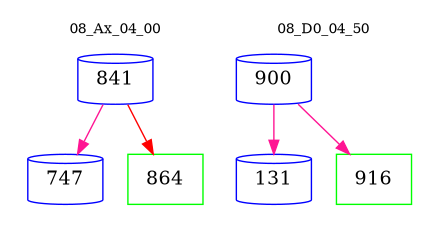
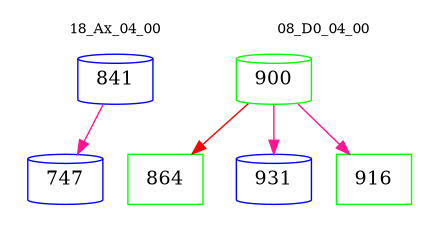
  digraph {
    node [color=blue shape=cylinder]
    edge [color=deeppink]
    n1 [label=841]
    n2 [label=747]
    n3 [color=green label=864 shape=box]
-   n4 [label=900]
-   n5 [label=131]
+   n4 [color=green label=900]
+   n5 [label=931]
    n6 [color=green label=916 shape=box]
    subgraph cluster_1 {
      color=white
      fontsize=10
-     label="08_Ax_04_00"
+     label="18_Ax_04_00"
      n1
      n2
      n3
    }
    subgraph cluster_2 {
      color=white
      fontsize=10
-     label="08_D0_04_50"
+     label="08_D0_04_00"
      n4
      n5
      n6
    }
    n1 -> n2
-   n1 -> n3 [color=red]
+   n4 -> n3 [color=red]
    n4 -> n5
    n4 -> n6
  }
